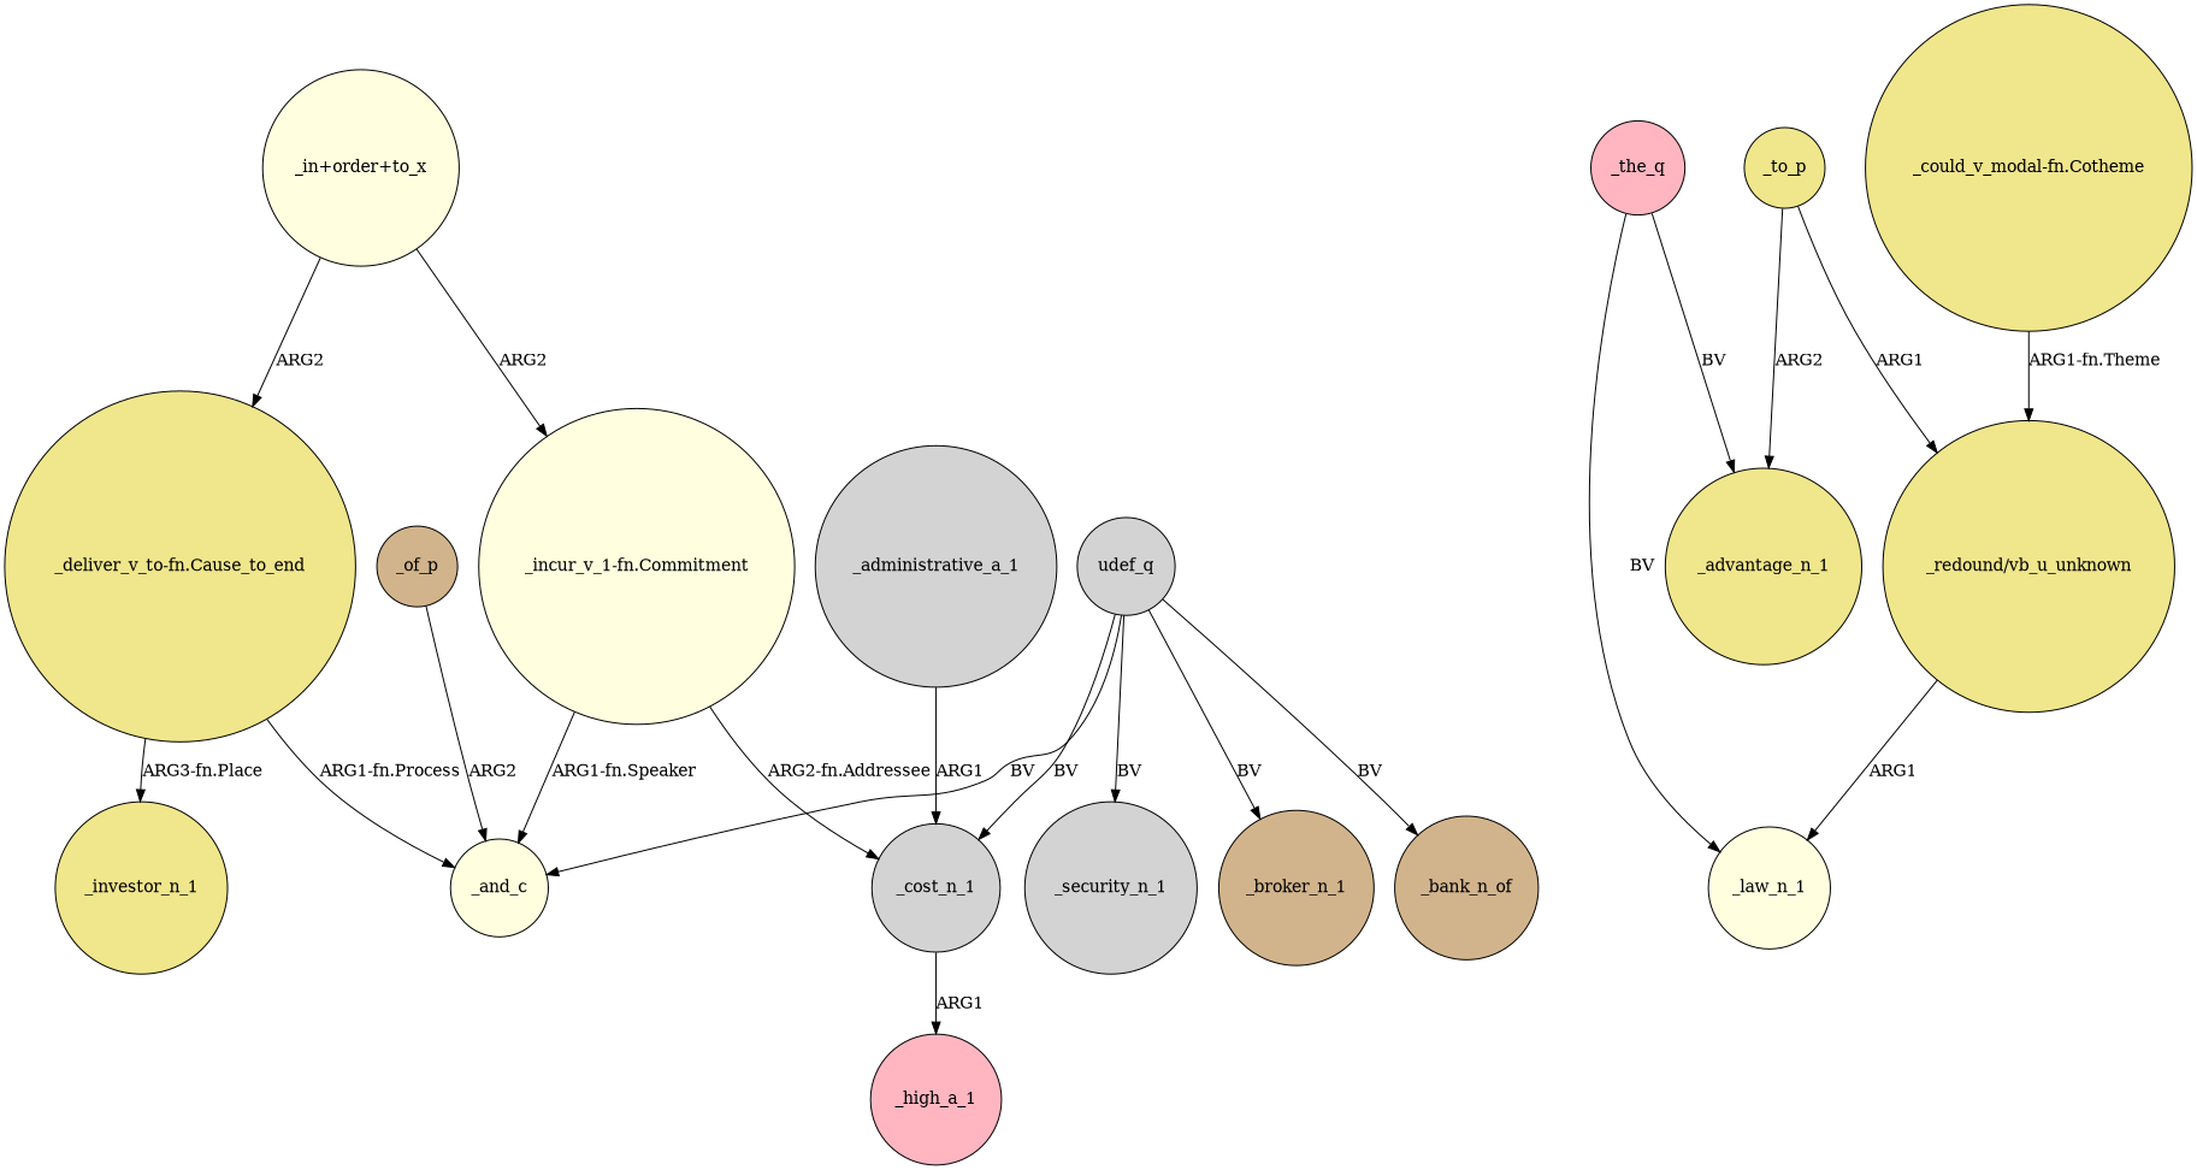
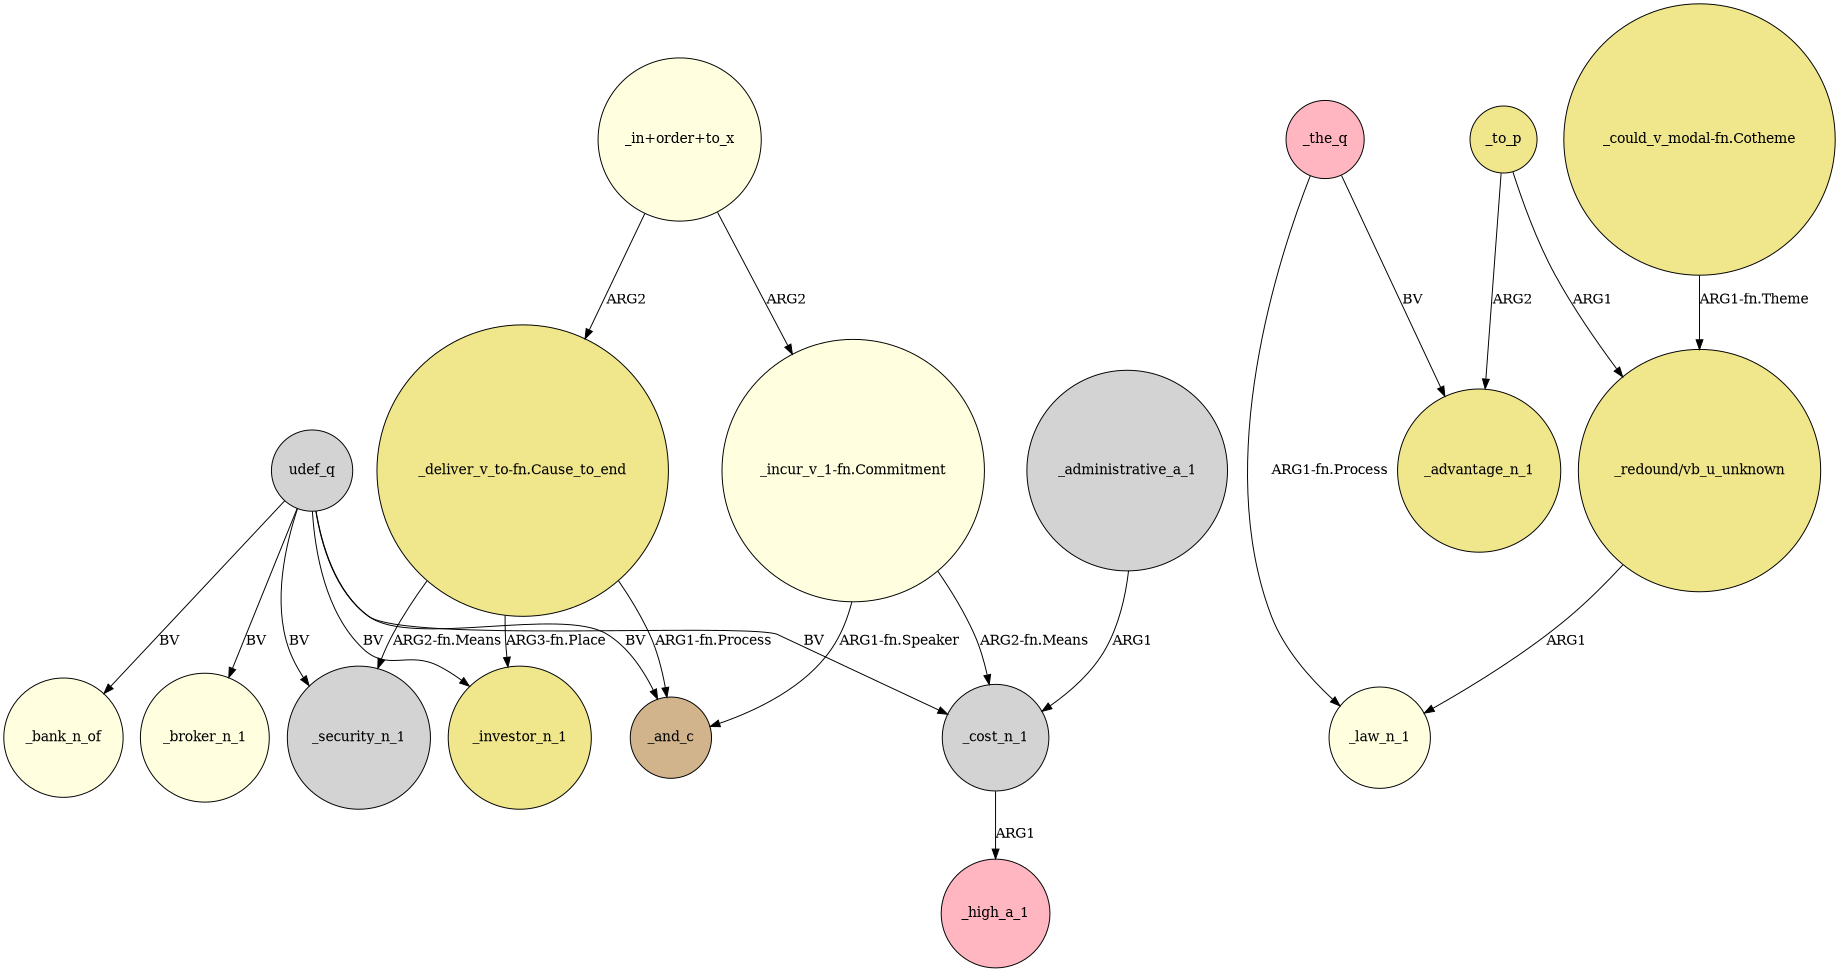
  digraph {
    node [fillcolor=khaki shape=circle style=filled]
    _security_n_1 [fillcolor=lightgrey]
    "_deliver_v_to-fn.Cause_to_end"
-   _and_c [fillcolor=lightyellow]
+   _and_c [fillcolor=tan]
    _investor_n_1
    "_in+order+to_x" [fillcolor=lightyellow]
    "_incur_v_1-fn.Commitment" [fillcolor=lightyellow]
    _cost_n_1 [fillcolor=lightgrey]
    _high_a_1 [fillcolor=lightpink]
-   _of_p [fillcolor=tan]
    udef_q [fillcolor=lightgrey]
-   _broker_n_1 [fillcolor=tan]
-   _bank_n_of [fillcolor=tan]
+   _broker_n_1 [fillcolor=lightyellow]
+   _bank_n_of [fillcolor=lightyellow]
    _administrative_a_1 [fillcolor=lightgrey]
    _the_q [fillcolor=lightpink]
    _advantage_n_1
    _law_n_1 [fillcolor=lightyellow]
    _to_p
    "_redound/vb_u_unknown"
    "_could_v_modal-fn.Cotheme"
+   "_deliver_v_to-fn.Cause_to_end" -> _security_n_1 [label="ARG2-fn.Means"]
    "_deliver_v_to-fn.Cause_to_end" -> _and_c [label="ARG1-fn.Process"]
    "_deliver_v_to-fn.Cause_to_end" -> _investor_n_1 [label="ARG3-fn.Place"]
    "_in+order+to_x" -> "_deliver_v_to-fn.Cause_to_end" [label=ARG2]
    "_in+order+to_x" -> "_incur_v_1-fn.Commitment" [label=ARG2]
    "_incur_v_1-fn.Commitment" -> _and_c [label="ARG1-fn.Speaker"]
-   "_incur_v_1-fn.Commitment" -> _cost_n_1 [label="ARG2-fn.Addressee"]
+   "_incur_v_1-fn.Commitment" -> _cost_n_1 [label="ARG2-fn.Means"]
    _cost_n_1 -> _high_a_1 [label=ARG1]
-   _of_p -> _and_c [label=ARG2]
    udef_q -> _security_n_1 [label=BV]
    udef_q -> _and_c [label=BV]
+   udef_q -> _investor_n_1 [label=BV]
    udef_q -> _cost_n_1 [label=BV]
    udef_q -> _broker_n_1 [label=BV]
    udef_q -> _bank_n_of [label=BV]
    _administrative_a_1 -> _cost_n_1 [label=ARG1]
    _the_q -> _advantage_n_1 [label=BV]
-   _the_q -> _law_n_1 [label=BV]
+   _the_q -> _law_n_1 [label="ARG1-fn.Process"]
    _to_p -> _advantage_n_1 [label=ARG2]
    _to_p -> "_redound/vb_u_unknown" [label=ARG1]
    "_redound/vb_u_unknown" -> _law_n_1 [label=ARG1]
    "_could_v_modal-fn.Cotheme" -> "_redound/vb_u_unknown" [label="ARG1-fn.Theme"]
  }
